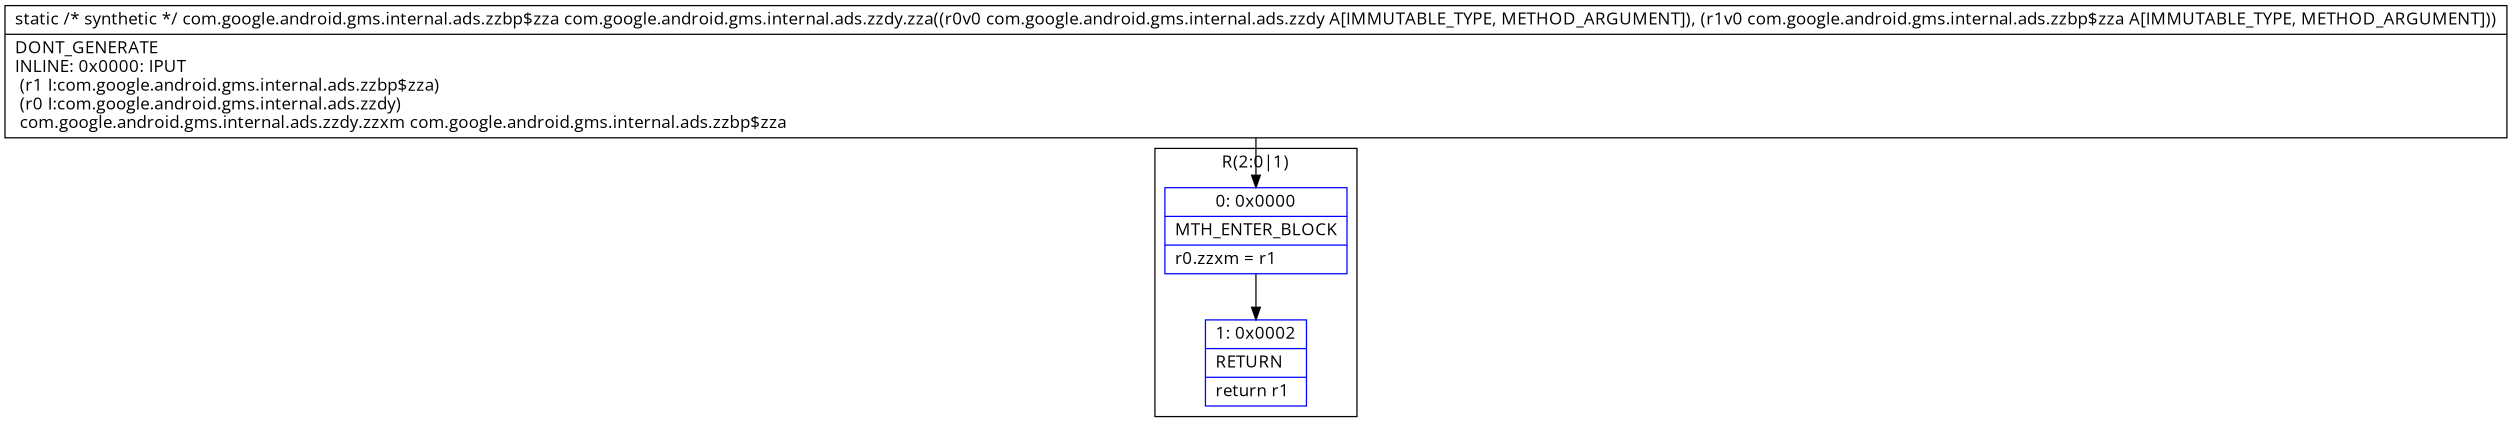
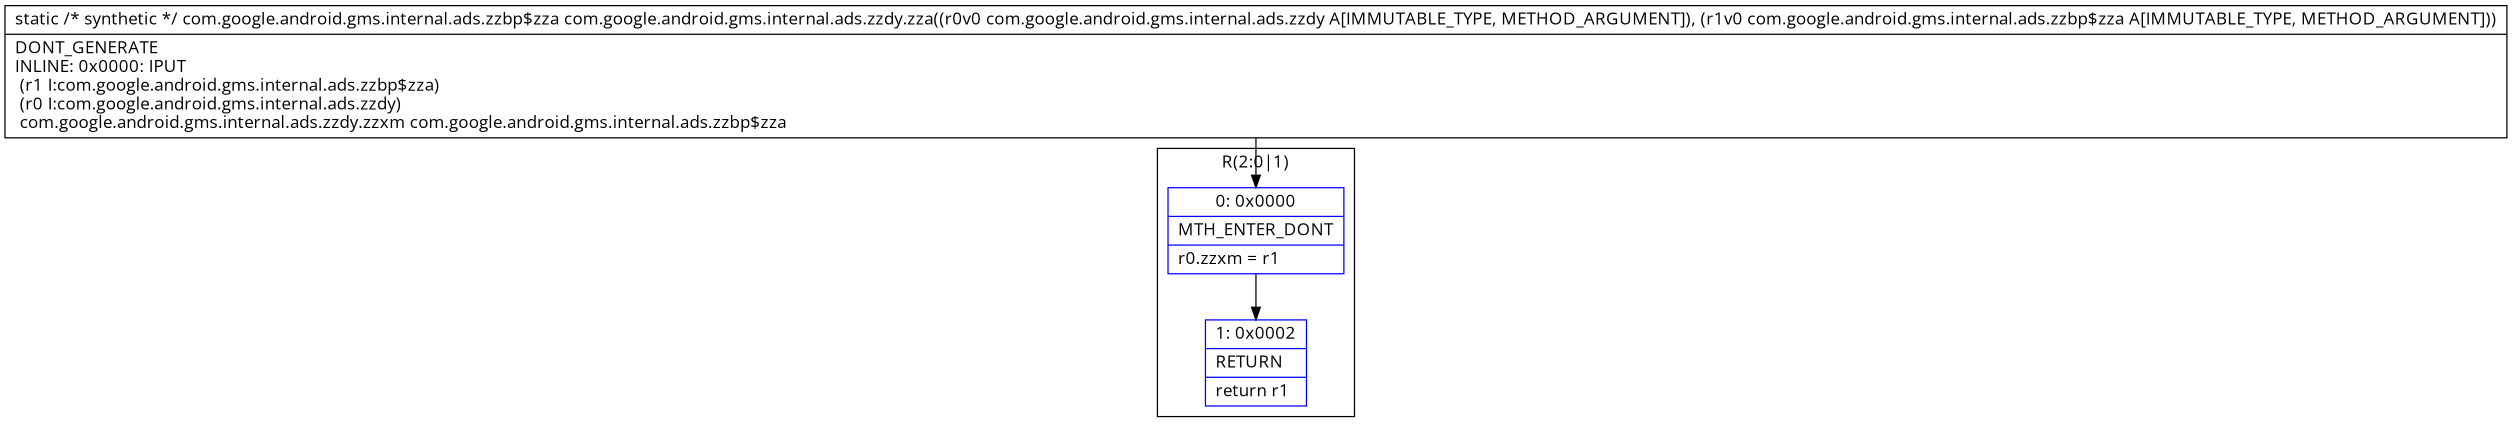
  digraph {
    fontname="Open Sans"
    node [color=blue shape=record fontname="Open Sans"]
    edge [fontname="Open Sans"]
-   n1 [label="{0\:\ 0x0000|MTH_ENTER_BLOCK\l|r0.zzxm = r1\l}"]
+   n1 [label="{0\:\ 0x0000|MTH_ENTER_DONT\l|r0.zzxm = r1\l}"]
    n2 [label="{1\:\ 0x0002|RETURN\l|return r1\l}"]
    n3 [label="{static \/* synthetic *\/ com.google.android.gms.internal.ads.zzbp$zza com.google.android.gms.internal.ads.zzdy.zza((r0v0 com.google.android.gms.internal.ads.zzdy A[IMMUTABLE_TYPE, METHOD_ARGUMENT]), (r1v0 com.google.android.gms.internal.ads.zzbp$zza A[IMMUTABLE_TYPE, METHOD_ARGUMENT]))  | DONT_GENERATE\lINLINE: 0x0000: IPUT  \l  (r1 I:com.google.android.gms.internal.ads.zzbp$zza)\l  (r0 I:com.google.android.gms.internal.ads.zzdy)\l com.google.android.gms.internal.ads.zzdy.zzxm com.google.android.gms.internal.ads.zzbp$zza\l}" color=""]
    subgraph cluster_1 {
      label="R(2:0|1)"
      n1
      n2
    }
    n1 -> n2
    n3 -> n1
  }
